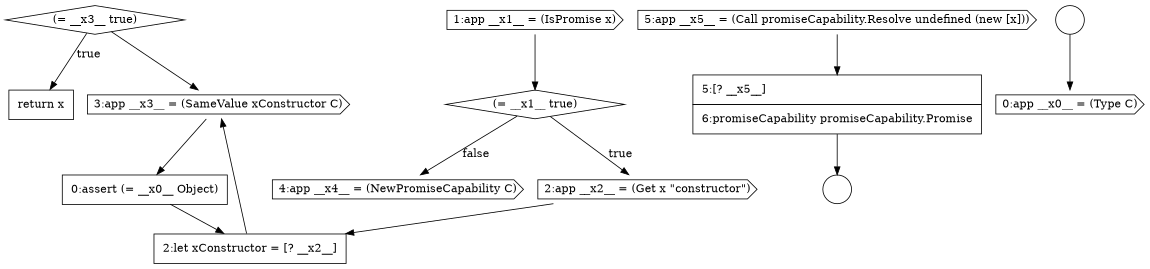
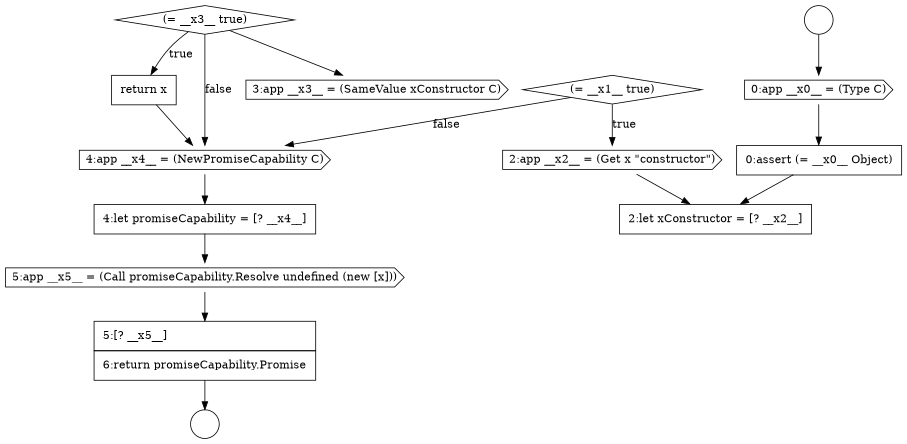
  digraph {
    node [color=black fillcolor=white shape=cds style=filled]
    edge [color=black]
    n1 [label=<<font color="black">(= __x3__ true)</font>> shape=diamond]
    n2 [label=<<font color="black">     <table border="0" cellborder="1" cellspacing="0" cellpadding="10">       <tr><td align="left">return x</td></tr>     </table>   </font>> margin=0 shape=none]
    n3 [label=<<font color="black">4:app __x4__ = (NewPromiseCapability C)</font>>]
    n4 [label=<<font color="black">3:app __x3__ = (SameValue xConstructor C)</font>>]
+   n5 [label=<<font color="black">     <table border="0" cellborder="1" cellspacing="0" cellpadding="10">       <tr><td align="left">4:let promiseCapability = [? __x4__]</td></tr>     </table>   </font>> margin=0 shape=none]
    n6 [label=<<font color="black">2:app __x2__ = (Get x &quot;constructor&quot;)</font>>]
    n7 [label=<<font color="black">     <table border="0" cellborder="1" cellspacing="0" cellpadding="10">       <tr><td align="left">2:let xConstructor = [? __x2__]</td></tr>     </table>   </font>> margin=0 shape=none]
    n8 [label=<<font color="black">5:app __x5__ = (Call promiseCapability.Resolve undefined (new [x]))</font>>]
-   n9 [label=<<font color="black">     <table border="0" cellborder="1" cellspacing="0" cellpadding="10">       <tr><td align="left">5:[? __x5__]</td></tr>       <tr><td align="left">6:promiseCapability promiseCapability.Promise</td></tr>     </table>   </font>> margin=0 shape=none]
+   n9 [label=<<font color="black">     <table border="0" cellborder="1" cellspacing="0" cellpadding="10">       <tr><td align="left">5:[? __x5__]</td></tr>       <tr><td align="left">6:return promiseCapability.Promise</td></tr>     </table>   </font>> margin=0 shape=none]
    n10 [label=" " shape=circle]
    n11 [label=<<font color="black">0:app __x0__ = (Type C)</font>>]
    n12 [label=<<font color="black">     <table border="0" cellborder="1" cellspacing="0" cellpadding="10">       <tr><td align="left">0:assert (= __x0__ Object)</td></tr>     </table>   </font>> margin=0 shape=none]
    n13 [label=<<font color="black">(= __x1__ true)</font>> shape=diamond]
    n14 [label=" " shape=circle]
-   n15 [label=<<font color="black">1:app __x1__ = (IsPromise x)</font>>]
    n1 -> n2 [label=<<font color="black">true</font>>]
+   n1 -> n3 [label=<<font color="black">false</font>>]
    n1 -> n4
+   n2 -> n3
+   n3 -> n5
+   n5 -> n8
    n6 -> n7
-   n7 -> n4
    n8 -> n9
    n9 -> n14
    n10 -> n11
-   n4 -> n12
+   n11 -> n12
    n12 -> n7
    n13 -> n3 [label=<<font color="black">false</font>>]
    n13 -> n6 [label=<<font color="black">true</font>>]
-   n15 -> n13
  }
